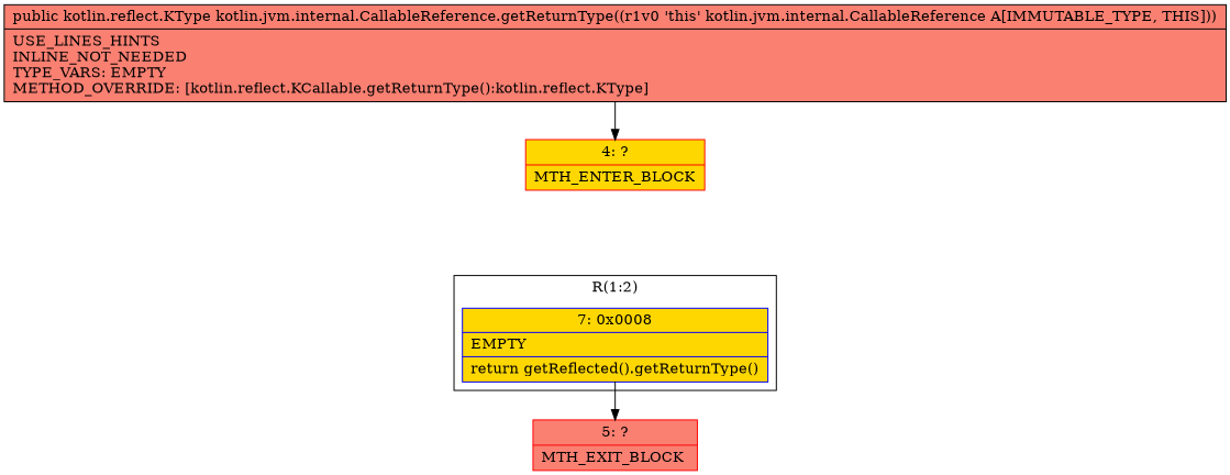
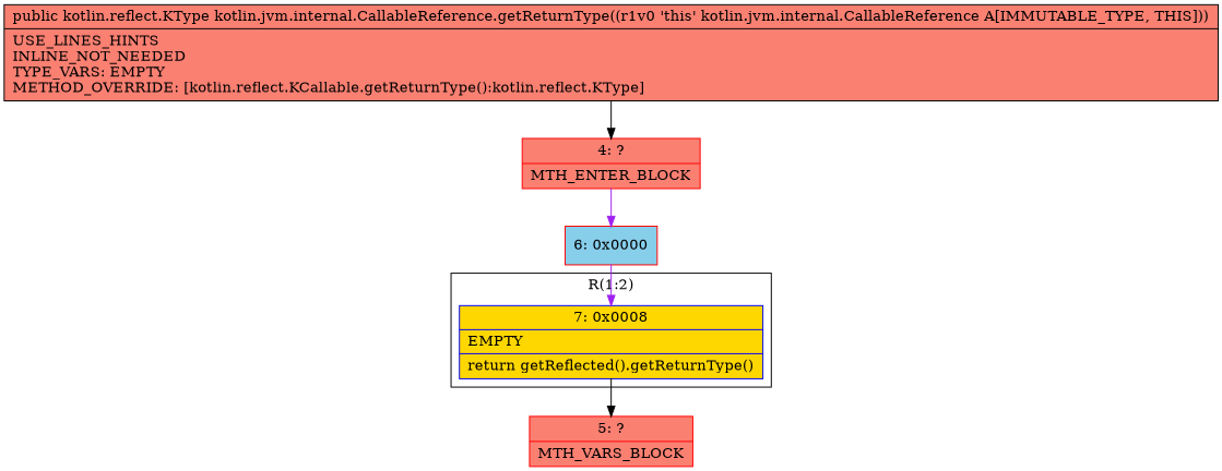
  digraph {
    node [color=red fillcolor=gold shape=record style=filled]
    edge [color=black]
    n1 [color=blue label="{7\:\ 0x0008|EMPTY\l|return getReflected().getReturnType()\l}"]
-   n2 [fillcolor=salmon label="{5\:\ ?|MTH_EXIT_BLOCK\l}"]
-   n3 [label="{4\:\ ?|MTH_ENTER_BLOCK\l}"]
+   n2 [fillcolor=salmon label="{5\:\ ?|MTH_VARS_BLOCK\l}"]
+   n3 [fillcolor=salmon label="{4\:\ ?|MTH_ENTER_BLOCK\l}"]
+   n4 [fillcolor=skyblue label="{6\:\ 0x0000}"]
    n5 [fillcolor=salmon label="{public kotlin.reflect.KType kotlin.jvm.internal.CallableReference.getReturnType((r1v0 'this' kotlin.jvm.internal.CallableReference A[IMMUTABLE_TYPE, THIS]))  | USE_LINES_HINTS\lINLINE_NOT_NEEDED\lTYPE_VARS: EMPTY\lMETHOD_OVERRIDE: [kotlin.reflect.KCallable.getReturnType():kotlin.reflect.KType]\l}" color=""]
    subgraph cluster_1 {
      label="R(1:2)"
      n1
    }
    n1 -> n2
+   n3 -> n4 [color=purple]
+   n4 -> n1 [color=purple]
    n5 -> n3
  }
